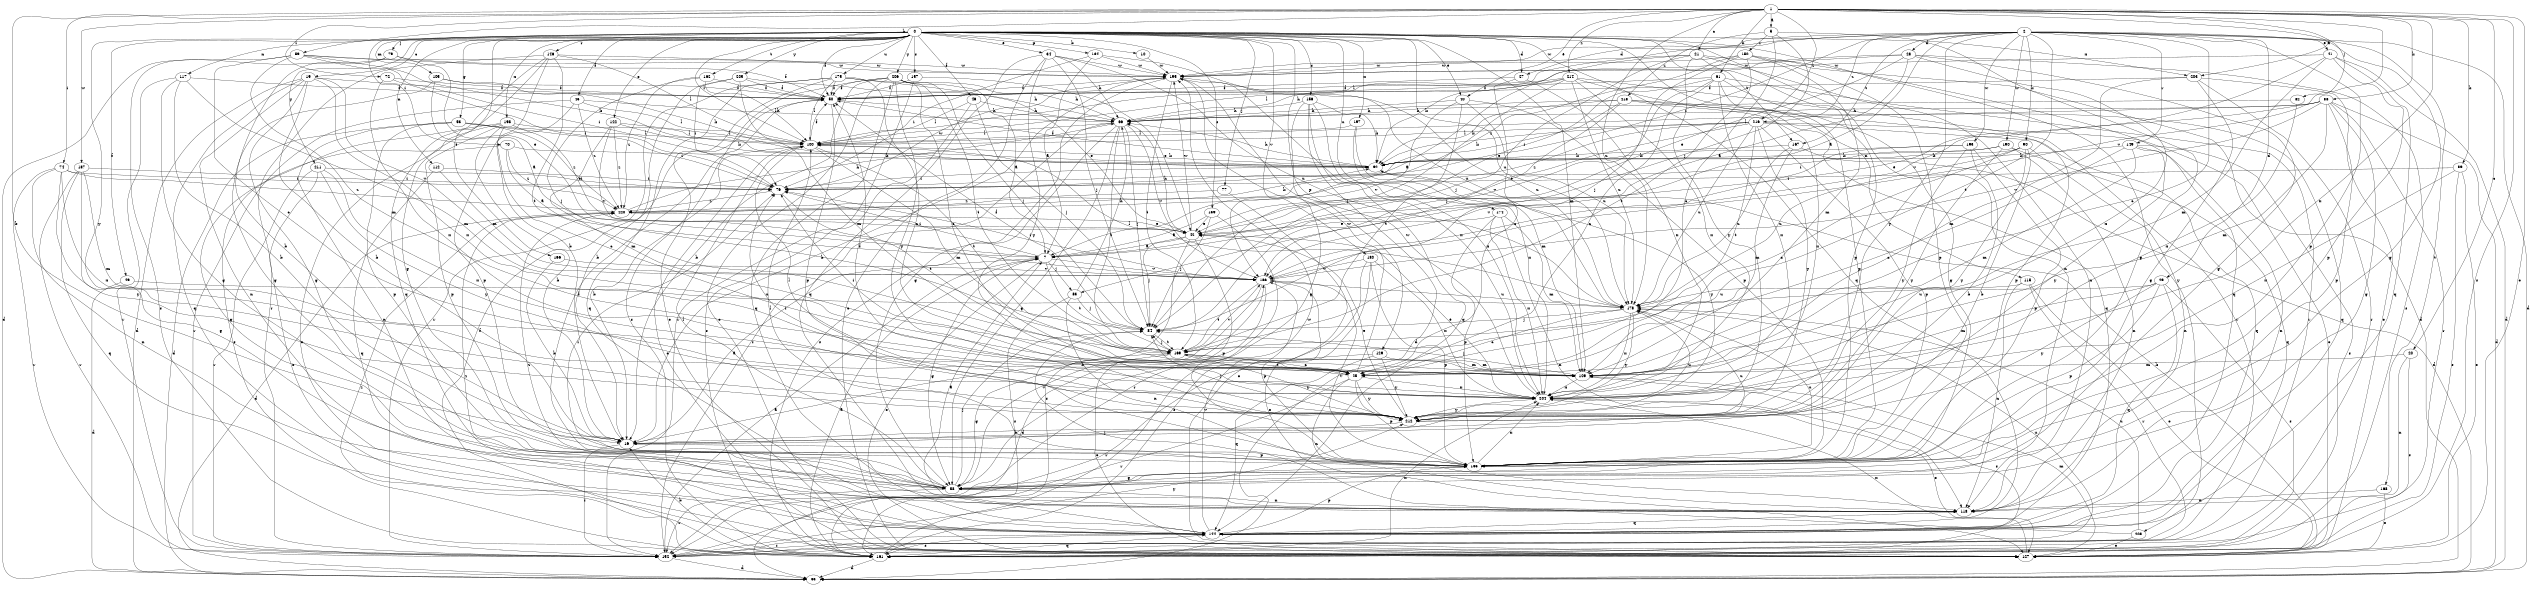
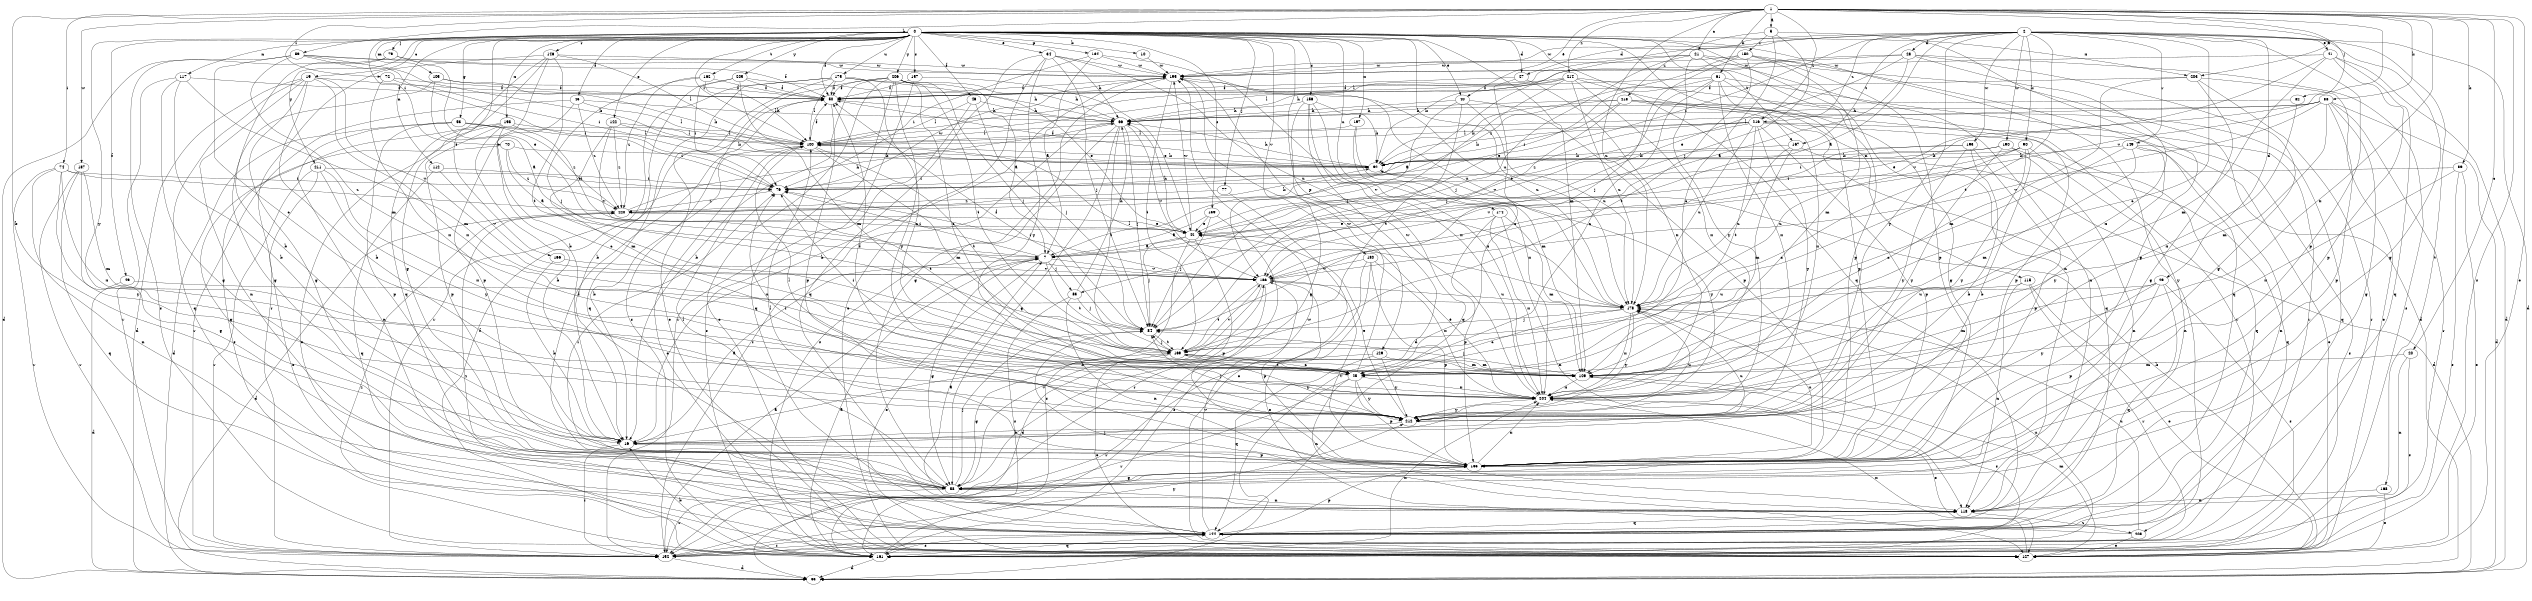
  strict digraph {
    0
    10
    19
    27
    34
    40
    45
    46
    49
    50
    53
    70
    77
    79
    100
    105
    109
    112
    115
    117
    118
    122
    129
    134
    144
    146
    156
    157
    159
    162
    166
    167
    174
    175
    178
    180
    197
    198
    203
    205
    206
    208
    211
    212
    195
    16
    186
    204
    33
    58
    25
    127
    84
    66
    135
    169
    152
    220
    161
    76
    7
    92
    42
    1
    5
    20
    21
    59
    61
    72
    74
    82
    88
    89
    187
    214
    216
    2
    28
    29
    41
    90
    149
    168
    190
    193
    83
    150
    218
    0 -> 10 [label=b]
    0 -> 19 [label=c]
    0 -> 27 [label=d]
    0 -> 34 [label=e]
    0 -> 40 [label=e]
    0 -> 45 [label=f]
    0 -> 46 [label=f]
    0 -> 49 [label=f]
    0 -> 50 [label=f]
    0 -> 53 [label=g]
    0 -> 70 [label=i]
    0 -> 77 [label=j]
    0 -> 79 [label=j]
    0 -> 100 [label=l]
    0 -> 105 [label=m]
    0 -> 109 [label=m]
    0 -> 112 [label=n]
    0 -> 115 [label=n]
    0 -> 117 [label=n]
    0 -> 118 [label=n]
    0 -> 122 [label=o]
    0 -> 129 [label=p]
    0 -> 134 [label=p]
    0 -> 144 [label=q]
    0 -> 146 [label=r]
    0 -> 156 [label=s]
    0 -> 157 [label=s]
    0 -> 159 [label=s]
    0 -> 162 [label=t]
    0 -> 166 [label=t]
    0 -> 167 [label=t]
    0 -> 174 [label=u]
    0 -> 175 [label=u]
    0 -> 178 [label=u]
    0 -> 180 [label=v]
    0 -> 197 [label=x]
    0 -> 198 [label=x]
    0 -> 203 [label=x]
    0 -> 205 [label=y]
    0 -> 206 [label=y]
    0 -> 208 [label=y]
    0 -> 211 [label=y]
    0 -> 212 [label=y]
    10 -> 195 [label=w]
    19 -> 50 [label=f]
    19 -> 118 [label=n]
    19 -> 144 [label=q]
    19 -> 16 [label=b]
    19 -> 186 [label=v]
    19 -> 204 [label=x]
    19 -> 33 [label=d]
    19 -> 58 [label=g]
    27 -> 50 [label=f]
    27 -> 204 [label=x]
    27 -> 25 [label=c]
    34 -> 144 [label=q]
    34 -> 178 [label=u]
    34 -> 212 [label=y]
    34 -> 195 [label=w]
    34 -> 127 [label=o]
    34 -> 84 [label=j]
    34 -> 66 [label=h]
    40 -> 178 [label=u]
    40 -> 186 [label=v]
    40 -> 66 [label=h]
    40 -> 135 [label=p]
    40 -> 169 [label=t]
    45 -> 100 [label=l]
    45 -> 66 [label=h]
    45 -> 135 [label=p]
    45 -> 152 [label=r]
    45 -> 220 [label=z]
    46 -> 100 [label=l]
    46 -> 84 [label=j]
    46 -> 66 [label=h]
    46 -> 161 [label=s]
    49 -> 178 [label=u]
    49 -> 33 [label=d]
    50 -> 66 [label=h]
    50 -> 135 [label=p]
    53 -> 100 [label=l]
    53 -> 118 [label=n]
    53 -> 33 [label=d]
    53 -> 135 [label=p]
    53 -> 220 [label=z]
    53 -> 76 [label=i]
    70 -> 58 [label=g]
    70 -> 220 [label=z]
    70 -> 7 [label=a]
    70 -> 92 [label=k]
    77 -> 127 [label=o]
    77 -> 220 [label=z]
    79 -> 195 [label=w]
    79 -> 16 [label=b]
    79 -> 161 [label=s]
    79 -> 42 [label=e]
    100 -> 50 [label=f]
    100 -> 109 [label=m]
    100 -> 16 [label=b]
    100 -> 127 [label=o]
    100 -> 169 [label=t]
    100 -> 92 [label=k]
    105 -> 50 [label=f]
    105 -> 58 [label=g]
    105 -> 7 [label=a]
    105 -> 92 [label=k]
    109 -> 204 [label=x]
    109 -> 84 [label=j]
    109 -> 161 [label=s]
    112 -> 144 [label=q]
-   112 -> 186 [label=m]
+   112 -> 186 [label=v]
    112 -> 76 [label=i]
    115 -> 118 [label=n]
    115 -> 178 [label=u]
    115 -> 127 [label=o]
    115 -> 152 [label=r]
    117 -> 50 [label=f]
    117 -> 109 [label=m]
    117 -> 16 [label=b]
    117 -> 58 [label=g]
    117 -> 152 [label=r]
    118 -> 144 [label=q]
-   118 -> 220 [label=z]
+   118 -> 208 [label=z]
    118 -> 7 [label=a]
    122 -> 100 [label=l]
    122 -> 109 [label=m]
    122 -> 186 [label=v]
    122 -> 220 [label=z]
    122 -> 92 [label=k]
    129 -> 109 [label=m]
    129 -> 144 [label=q]
    129 -> 212 [label=y]
    129 -> 152 [label=r]
    134 -> 178 [label=u]
    134 -> 195 [label=w]
    134 -> 76 [label=i]
    134 -> 7 [label=a]
    144 -> 186 [label=v]
    144 -> 135 [label=p]
    144 -> 152 [label=r]
    144 -> 220 [label=z]
    144 -> 161 [label=s]
    146 -> 100 [label=l]
    146 -> 144 [label=q]
    146 -> 195 [label=w]
    146 -> 16 [label=b]
    146 -> 58 [label=g]
    146 -> 169 [label=t]
    146 -> 152 [label=r]
    156 -> 144 [label=q]
    156 -> 204 [label=x]
    156 -> 33 [label=d]
    156 -> 58 [label=g]
    156 -> 66 [label=h]
    156 -> 92 [label=k]
    157 -> 50 [label=f]
    157 -> 152 [label=r]
    157 -> 42 [label=e]
    159 -> 84 [label=j]
    159 -> 152 [label=r]
    159 -> 7 [label=a]
    159 -> 42 [label=e]
    162 -> 50 [label=f]
    162 -> 100 [label=l]
    162 -> 84 [label=j]
    162 -> 220 [label=z]
    166 -> 16 [label=b]
    166 -> 186 [label=v]
    167 -> 109 [label=m]
    167 -> 178 [label=u]
    167 -> 33 [label=d]
    167 -> 92 [label=k]
    174 -> 109 [label=m]
    174 -> 118 [label=n]
    174 -> 204 [label=x]
    174 -> 135 [label=p]
    174 -> 42 [label=e]
    175 -> 50 [label=f]
    175 -> 100 [label=l]
    175 -> 144 [label=q]
    175 -> 25 [label=c]
    175 -> 127 [label=o]
    175 -> 66 [label=h]
    175 -> 152 [label=r]
    175 -> 42 [label=e]
    178 -> 100 [label=l]
    178 -> 212 [label=y]
    178 -> 204 [label=x]
    178 -> 25 [label=c]
    178 -> 84 [label=j]
    180 -> 186 [label=v]
    180 -> 204 [label=x]
    180 -> 127 [label=o]
    180 -> 135 [label=p]
    180 -> 161 [label=s]
    197 -> 100 [label=l]
    197 -> 109 [label=m]
    197 -> 204 [label=x]
    198 -> 100 [label=l]
    198 -> 16 [label=b]
    198 -> 25 [label=c]
    198 -> 127 [label=o]
    198 -> 135 [label=p]
    198 -> 161 [label=s]
    198 -> 42 [label=e]
    203 -> 50 [label=f]
    203 -> 109 [label=m]
    203 -> 58 [label=g]
    203 -> 127 [label=o]
    203 -> 152 [label=r]
    205 -> 50 [label=f]
    205 -> 109 [label=m]
    205 -> 16 [label=b]
    205 -> 66 [label=h]
    205 -> 76 [label=i]
    206 -> 50 [label=f]
    206 -> 144 [label=q]
    206 -> 212 [label=y]
    206 -> 16 [label=b]
    206 -> 25 [label=c]
    206 -> 127 [label=o]
    206 -> 84 [label=j]
    206 -> 169 [label=t]
    206 -> 161 [label=s]
    206 -> 7 [label=a]
    208 -> 178 [label=u]
    208 -> 127 [label=o]
    208 -> 84 [label=j]
    211 -> 212 [label=y]
    211 -> 204 [label=x]
    211 -> 127 [label=o]
    211 -> 152 [label=r]
    211 -> 76 [label=i]
    212 -> 100 [label=l]
    212 -> 178 [label=u]
    212 -> 16 [label=b]
    212 -> 84 [label=j]
    212 -> 76 [label=i]
    212 -> 42 [label=e]
    195 -> 50 [label=f]
    195 -> 178 [label=u]
    195 -> 16 [label=b]
    195 -> 204 [label=x]
    195 -> 58 [label=g]
    195 -> 169 [label=t]
    16 -> 178 [label=u]
    16 -> 135 [label=p]
    16 -> 152 [label=r]
    16 -> 7 [label=a]
    186 -> 178 [label=u]
    186 -> 16 [label=b]
    186 -> 33 [label=d]
    186 -> 135 [label=p]
    186 -> 169 [label=t]
    186 -> 76 [label=i]
    204 -> 50 [label=f]
    204 -> 212 [label=y]
    204 -> 195 [label=w]
    204 -> 127 [label=o]
    204 -> 42 [label=e]
    58 -> 50 [label=f]
    58 -> 100 [label=l]
    58 -> 118 [label=n]
    58 -> 186 [label=v]
    58 -> 84 [label=j]
    58 -> 152 [label=r]
    58 -> 76 [label=i]
    25 -> 118 [label=n]
    25 -> 212 [label=y]
    25 -> 195 [label=w]
    25 -> 204 [label=x]
    25 -> 135 [label=p]
    25 -> 169 [label=t]
    25 -> 152 [label=r]
    25 -> 76 [label=i]
    127 -> 109 [label=m]
    127 -> 204 [label=x]
    127 -> 92 [label=k]
    84 -> 50 [label=f]
    84 -> 169 [label=t]
    66 -> 100 [label=l]
    66 -> 186 [label=v]
    66 -> 58 [label=g]
    66 -> 84 [label=j]
    66 -> 169 [label=t]
    66 -> 152 [label=r]
    66 -> 161 [label=s]
    135 -> 100 [label=l]
    135 -> 178 [label=u]
    135 -> 186 [label=v]
    135 -> 204 [label=x]
    135 -> 58 [label=g]
    169 -> 109 [label=m]
    169 -> 212 [label=y]
    169 -> 186 [label=v]
    169 -> 58 [label=g]
    169 -> 25 [label=c]
    169 -> 127 [label=o]
    169 -> 84 [label=j]
    152 -> 212 [label=y]
    152 -> 33 [label=d]
    152 -> 7 [label=a]
    220 -> 33 [label=d]
    220 -> 66 [label=h]
    220 -> 92 [label=k]
    220 -> 42 [label=e]
    161 -> 50 [label=f]
    161 -> 144 [label=q]
    161 -> 178 [label=u]
    161 -> 195 [label=w]
    161 -> 16 [label=b]
    161 -> 204 [label=x]
    161 -> 33 [label=d]
    161 -> 220 [label=z]
    161 -> 7 [label=a]
    76 -> 195 [label=w]
    76 -> 169 [label=t]
    76 -> 220 [label=z]
    7 -> 186 [label=v]
    7 -> 58 [label=g]
    7 -> 127 [label=o]
    7 -> 169 [label=t]
    7 -> 76 [label=i]
    7 -> 83 [label=j]
    92 -> 50 [label=f]
    92 -> 212 [label=y]
    92 -> 66 [label=h]
    92 -> 76 [label=i]
    42 -> 195 [label=w]
    42 -> 84 [label=j]
    42 -> 66 [label=h]
    42 -> 135 [label=p]
    42 -> 161 [label=s]
    42 -> 7 [label=a]
    1 -> 40 [label=e]
    1 -> 178 [label=u]
    1 -> 203 [label=a]
    1 -> 16 [label=b]
    1 -> 186 [label=v]
    1 -> 204 [label=x]
    1 -> 127 [label=o]
    1 -> 161 [label=s]
    1 -> 5 [label=a]
    1 -> 20 [label=c]
    1 -> 21 [label=c]
    1 -> 59 [label=h]
    1 -> 61 [label=h]
    1 -> 72 [label=i]
    1 -> 74 [label=i]
    1 -> 82 [label=j]
    1 -> 88 [label=k]
    1 -> 89 [label=k]
    1 -> 187 [label=w]
    1 -> 214 [label=z]
    1 -> 216 [label=z]
    5 -> 58 [label=g]
    5 -> 25 [label=c]
    5 -> 83 [label=j]
    5 -> 150 [label=r]
    5 -> 218 [label=z]
    20 -> 109 [label=m]
    20 -> 118 [label=n]
    20 -> 161 [label=s]
    21 -> 118 [label=n]
    21 -> 212 [label=y]
    21 -> 195 [label=w]
    21 -> 33 [label=d]
    21 -> 84 [label=j]
    21 -> 135 [label=p]
    21 -> 92 [label=k]
    59 -> 50 [label=f]
    59 -> 109 [label=m]
    59 -> 195 [label=w]
    59 -> 33 [label=d]
    59 -> 25 [label=c]
    59 -> 76 [label=i]
    59 -> 92 [label=k]
    61 -> 50 [label=f]
    61 -> 204 [label=x]
    61 -> 58 [label=g]
    61 -> 25 [label=c]
    61 -> 84 [label=j]
    61 -> 135 [label=p]
    61 -> 152 [label=r]
    61 -> 42 [label=e]
    72 -> 50 [label=f]
    72 -> 204 [label=x]
    72 -> 76 [label=i]
    74 -> 118 [label=n]
    74 -> 212 [label=y]
    74 -> 204 [label=x]
    74 -> 152 [label=r]
    74 -> 220 [label=z]
    74 -> 76 [label=i]
    82 -> 204 [label=x]
    82 -> 66 [label=h]
    88 -> 100 [label=l]
    88 -> 109 [label=m]
    88 -> 186 [label=v]
    88 -> 33 [label=d]
    88 -> 58 [label=g]
    88 -> 66 [label=h]
    88 -> 135 [label=p]
    88 -> 152 [label=r]
    88 -> 42 [label=e]
    89 -> 204 [label=x]
    89 -> 127 [label=o]
    89 -> 161 [label=s]
    89 -> 76 [label=i]
    187 -> 109 [label=m]
    187 -> 144 [label=q]
    187 -> 58 [label=g]
    187 -> 152 [label=r]
-   187 -> 76 [label=i]
    214 -> 50 [label=f]
    214 -> 144 [label=q]
    214 -> 178 [label=u]
    214 -> 204 [label=x]
    214 -> 84 [label=j]
    214 -> 66 [label=h]
    214 -> 152 [label=r]
    214 -> 7 [label=a]
    216 -> 100 [label=l]
    216 -> 144 [label=q]
    216 -> 178 [label=u]
    216 -> 212 [label=y]
    216 -> 127 [label=o]
    216 -> 135 [label=p]
    216 -> 169 [label=t]
    216 -> 220 [label=z]
    216 -> 92 [label=k]
    216 -> 42 [label=e]
    2 -> 27 [label=d]
    2 -> 100 [label=l]
    2 -> 167 [label=t]
    2 -> 212 [label=y]
    2 -> 195 [label=w]
    2 -> 33 [label=d]
    2 -> 58 [label=g]
    2 -> 25 [label=c]
    2 -> 135 [label=p]
    2 -> 169 [label=t]
    2 -> 76 [label=i]
    2 -> 7 [label=a]
    2 -> 216 [label=z]
    2 -> 28 [label=d]
    2 -> 29 [label=d]
    2 -> 41 [label=e]
    2 -> 90 [label=k]
    2 -> 149 [label=r]
    2 -> 168 [label=t]
    2 -> 190 [label=w]
    2 -> 193 [label=w]
    28 -> 100 [label=l]
    28 -> 195 [label=w]
    28 -> 204 [label=x]
    28 -> 58 [label=g]
    28 -> 161 [label=s]
    28 -> 7 [label=a]
    28 -> 42 [label=e]
    29 -> 109 [label=m]
    29 -> 144 [label=q]
    29 -> 178 [label=u]
    29 -> 212 [label=y]
    29 -> 135 [label=p]
    29 -> 161 [label=s]
    41 -> 109 [label=m]
    41 -> 144 [label=q]
    41 -> 195 [label=w]
    41 -> 186 [label=v]
    41 -> 33 [label=d]
    41 -> 135 [label=p]
    90 -> 118 [label=n]
    90 -> 178 [label=u]
    90 -> 212 [label=y]
    90 -> 16 [label=b]
    90 -> 25 [label=c]
    90 -> 92 [label=k]
    149 -> 109 [label=m]
    149 -> 118 [label=n]
    149 -> 212 [label=y]
    149 -> 25 [label=c]
    149 -> 161 [label=s]
    149 -> 92 [label=k]
    168 -> 118 [label=n]
    168 -> 127 [label=o]
    190 -> 118 [label=n]
    190 -> 144 [label=q]
    190 -> 212 [label=y]
    190 -> 76 [label=i]
    190 -> 92 [label=k]
    193 -> 212 [label=y]
    193 -> 16 [label=b]
    193 -> 186 [label=v]
    193 -> 135 [label=p]
    193 -> 92 [label=k]
    83 -> 118 [label=n]
    83 -> 84 [label=j]
    83 -> 66 [label=h]
    83 -> 161 [label=s]
    150 -> 109 [label=m]
    150 -> 144 [label=q]
    150 -> 195 [label=w]
    150 -> 84 [label=j]
    150 -> 135 [label=p]
    150 -> 169 [label=t]
    150 -> 220 [label=z]
    218 -> 144 [label=q]
    218 -> 186 [label=v]
    218 -> 204 [label=x]
    218 -> 66 [label=h]
    218 -> 135 [label=p]
    218 -> 76 [label=i]
    218 -> 92 [label=k]
  }
